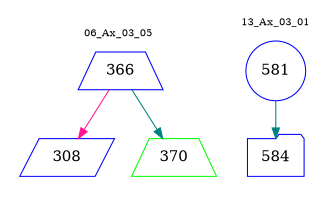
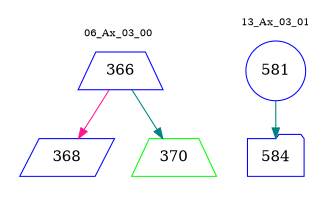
  digraph {
    node [color=blue shape=trapezium]
    edge [color=teal]
    n1 [label=366]
-   n2 [label=308 shape=parallelogram]
+   n2 [label=368 shape=parallelogram]
    n3 [color=green label=370]
    n4 [label=581 shape=circle]
    n5 [label=584 shape=folder]
    subgraph cluster_1 {
      color=white
      fontsize=10
-     label="06_Ax_03_05"
+     label="06_Ax_03_00"
      n1
      n2
      n3
    }
    subgraph cluster_2 {
      color=white
      fontsize=10
      label="13_Ax_03_01"
      n4
      n5
    }
    n1 -> n2 [color=deeppink]
    n1 -> n3
    n4 -> n5
  }
